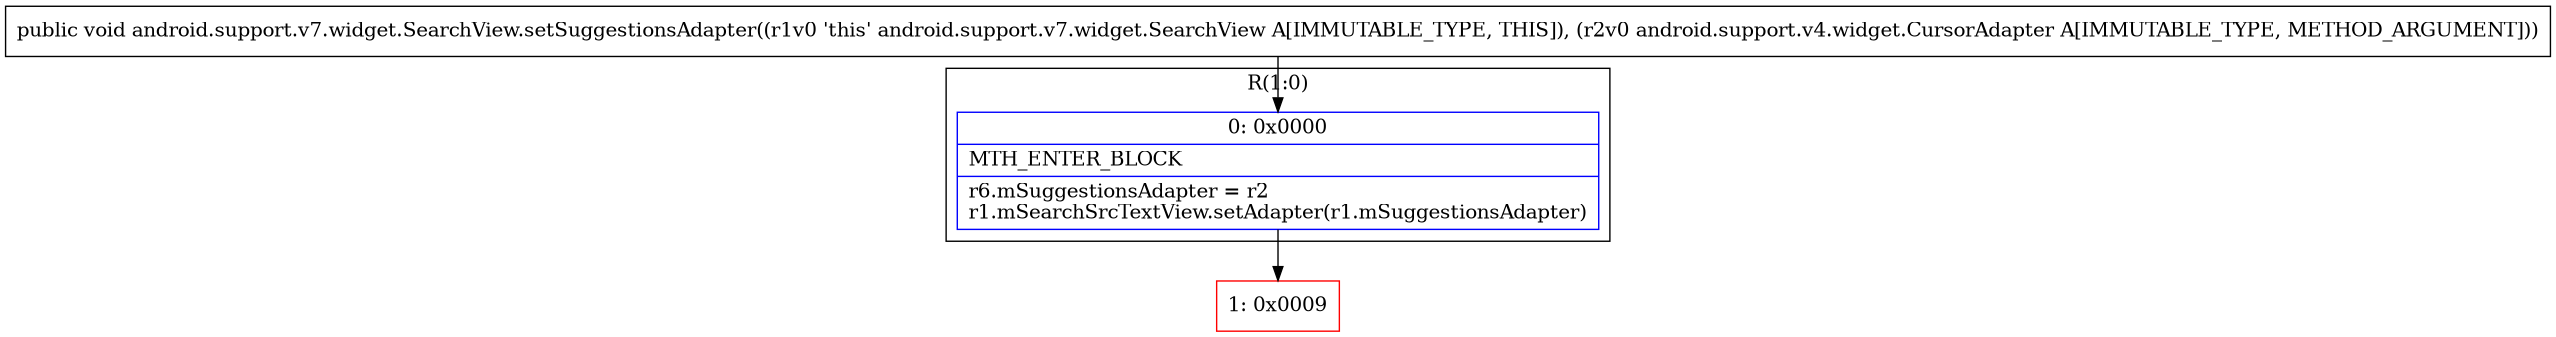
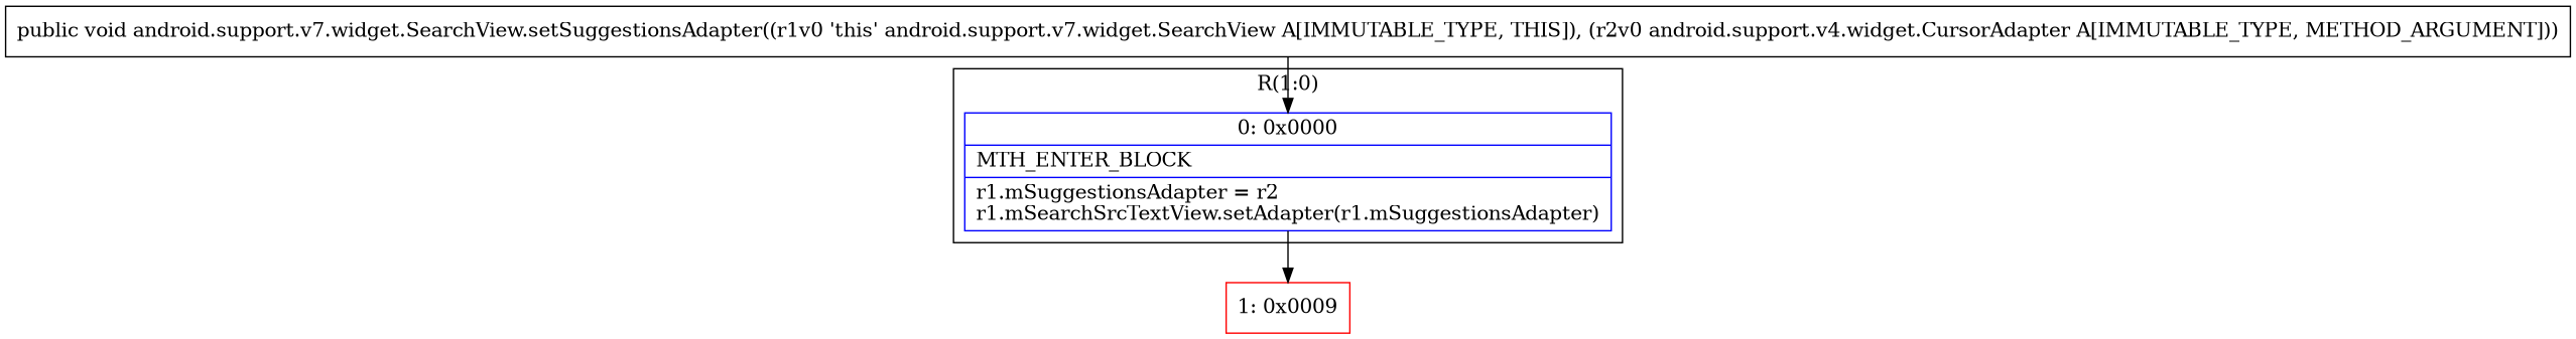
  digraph {
    node [shape=record]
-   n1 [color=blue label="{0\:\ 0x0000|MTH_ENTER_BLOCK\l|r6.mSuggestionsAdapter = r2\lr1.mSearchSrcTextView.setAdapter(r1.mSuggestionsAdapter)\l}"]
+   n1 [color=blue label="{0\:\ 0x0000|MTH_ENTER_BLOCK\l|r1.mSuggestionsAdapter = r2\lr1.mSearchSrcTextView.setAdapter(r1.mSuggestionsAdapter)\l}"]
    n2 [color=red label="{1\:\ 0x0009}"]
    n3 [label="{public void android.support.v7.widget.SearchView.setSuggestionsAdapter((r1v0 'this' android.support.v7.widget.SearchView A[IMMUTABLE_TYPE, THIS]), (r2v0 android.support.v4.widget.CursorAdapter A[IMMUTABLE_TYPE, METHOD_ARGUMENT])) }"]
    subgraph cluster_1 {
      label="R(1:0)"
      n1
    }
    n1 -> n2
    n3 -> n1
  }
